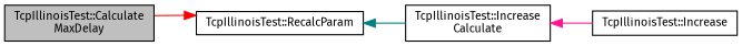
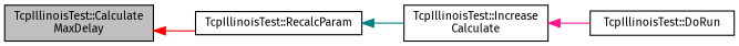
  digraph {
    fontname="Fira Sans"
    rankdir=LR
    node [color=black fillcolor=white fontname="Fira Sans" fontsize=10 shape=record style=filled]
    edge [dir=back fontname="Fira Sans" fontsize=10 labelfontname=Helvetica labelfontsize=10 style=solid]
    n1 [fillcolor=grey75 fontcolor=black height=0.2 label="TcpIllinoisTest::Calculate\lMaxDelay" width=0.4]
    n2 [height=0.2 label="TcpIllinoisTest::RecalcParam" width=0.4]
    n3 [height=0.2 label="TcpIllinoisTest::Increase\lCalculate" width=0.4]
-   n4 [height=0.2 label="TcpIllinoisTest::Increase" width=0.4]
-   n2 -> n1 [color=red]
+   n4 [height=0.2 label="TcpIllinoisTest::DoRun" width=0.4]
+   n1 -> n2 [color=red]
    n2 -> n3 [color=teal]
    n3 -> n4 [color=deeppink]
  }
